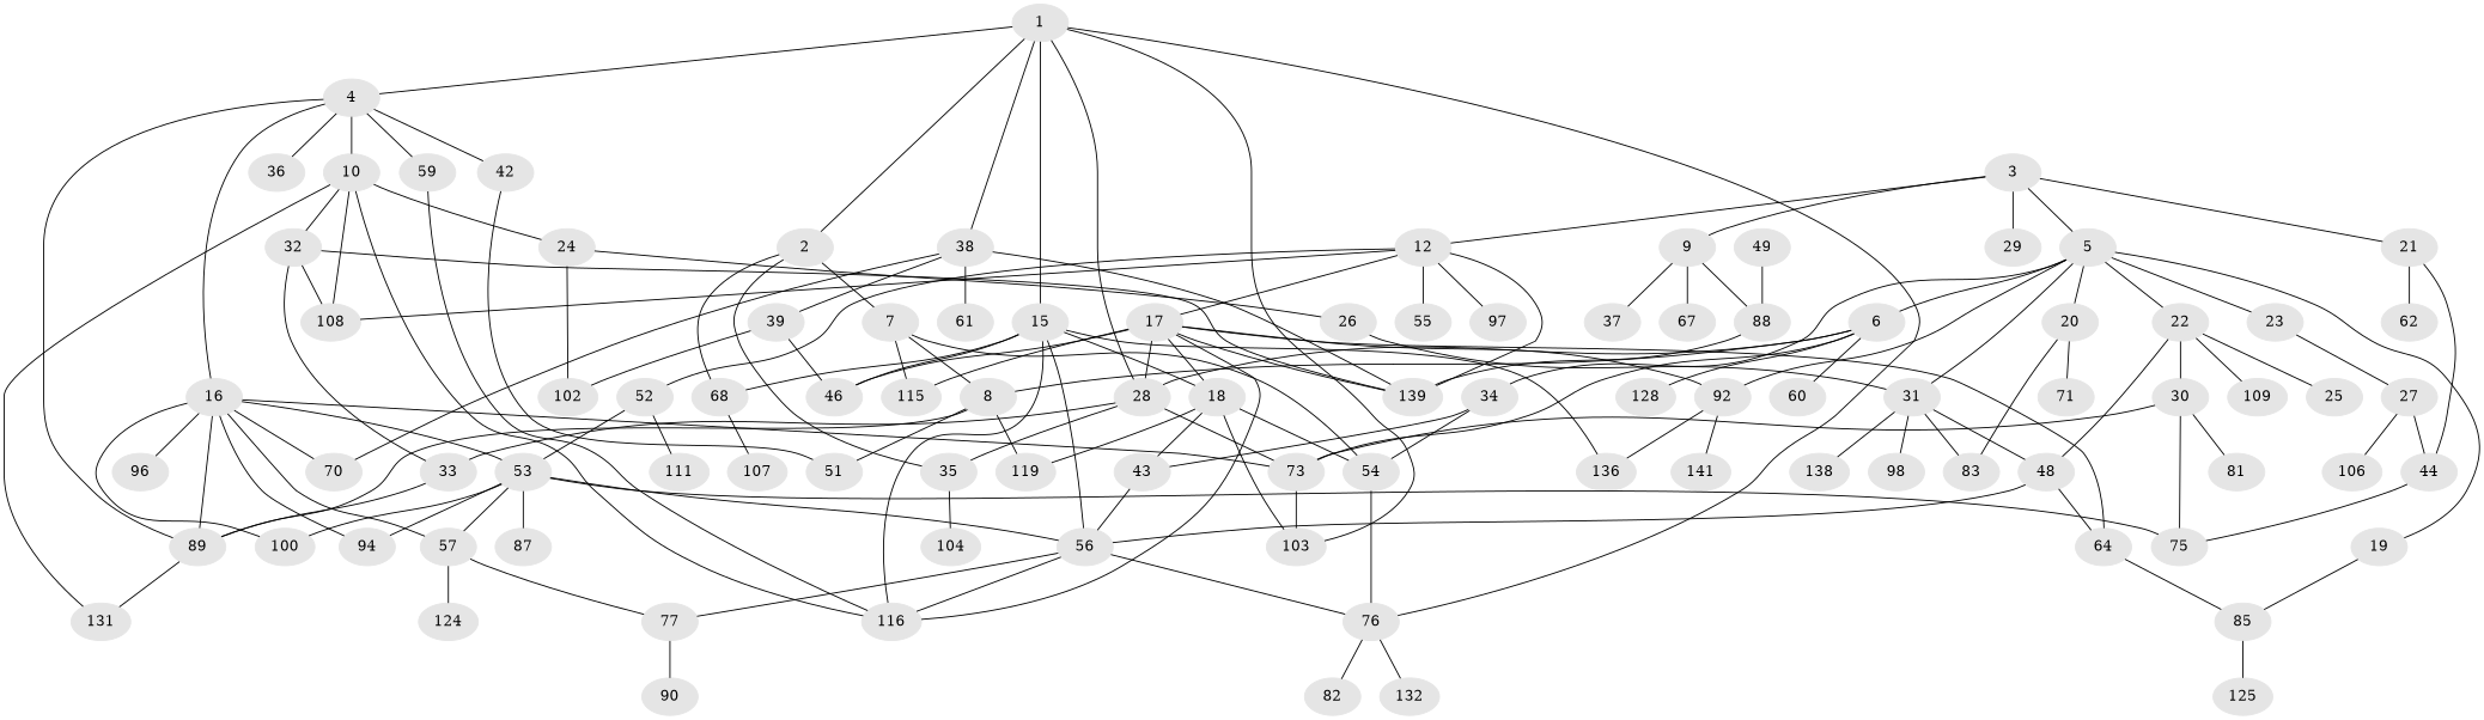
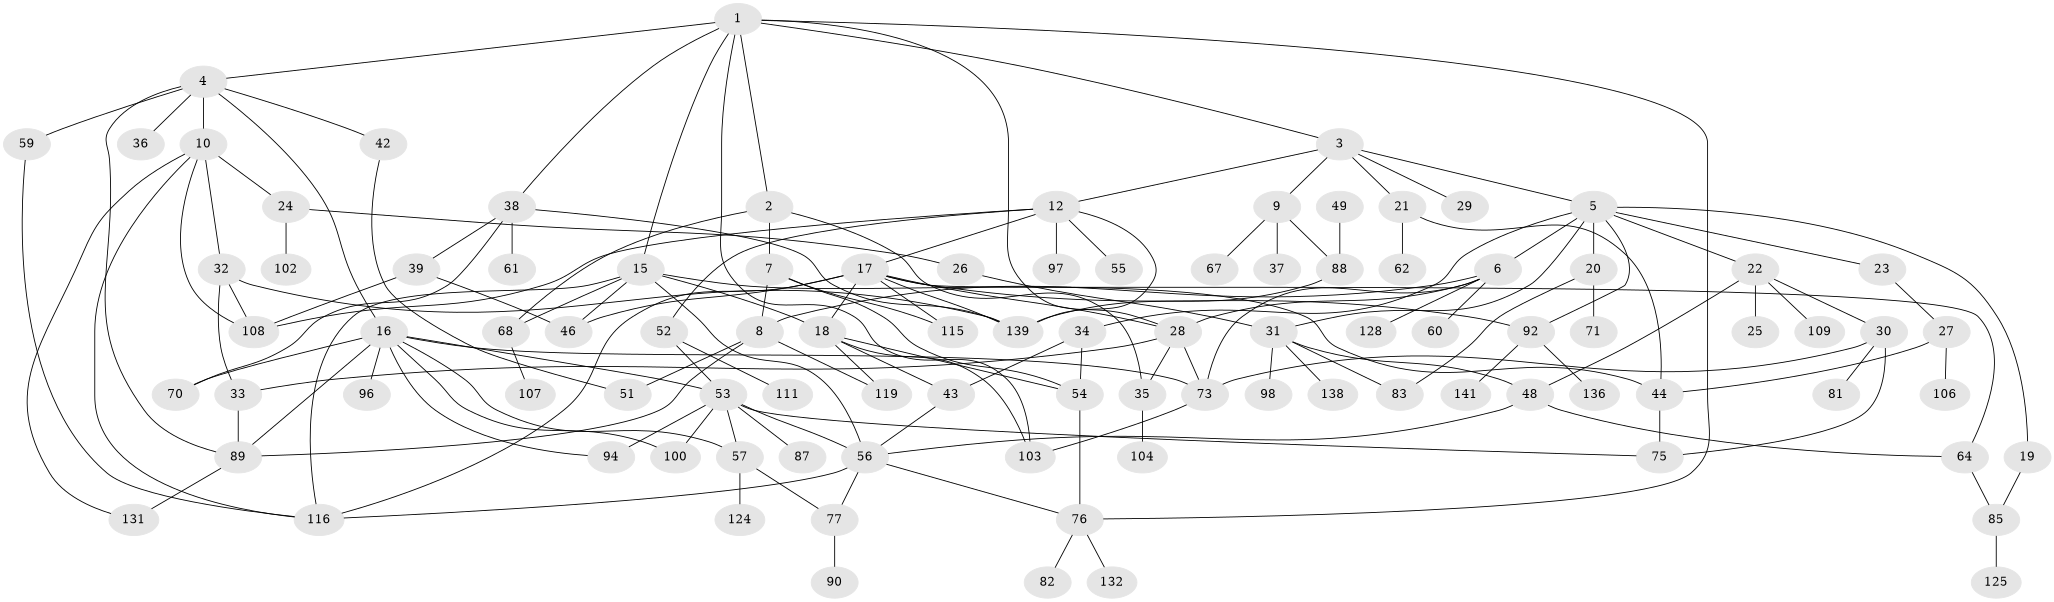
  graph {
    node [color=gray90 style=filled]
    1 [super="+99"]
    2 [super="+47"]
    3
    4
    15 [super="+137"]
    28 [super="+121"]
    38 [super="+50"]
    76 [super="+91"]
    103
    7
    35 [super="+66"]
    68 [super="+95"]
    5 [super="+14"]
    9 [super="+11"]
    12 [super="+45"]
    21 [super="+74"]
    29
    10 [super="+122"]
    16 [super="+129"]
    36
    42
    59
    89
    116 [super="+118"]
    18 [super="+112"]
    44 [super="+114"]
    46
    56 [super="+69"]
    73 [super="+126"]
    33 [super="+40"]
    139 [super="+140"]
    70
    39
    61
    82 [super="+93"]
    132
    8 [super="+78"]
    54 [super="+86"]
    115
    104
    107
    6 [super="+130"]
    19
    20 [super="+134"]
    22 [super="+117"]
    23
    31 [super="+72"]
    34
    92
    37
    67
    88 [super="+110"]
    108
    17 [super="+41"]
    52 [super="+127"]
    55
    97
    62
    24 [super="+101"]
    32 [super="+80"]
    131
    53 [super="+79"]
    57
    94
    96
    100
    51
    60
    128
    85 [super="+105"]
    71 [super="+123"]
    83
    25
    30 [super="+135"]
    48 [super="+113"]
    109
    27 [super="+65"]
    98
    138
    43
    136
    141
    119 [super="+133"]
    26
    102
    64
    111
    49
    75
    77 [super="+120"]
    87
    124
    125
    81
    106
    90
    1 -- 2
+   1 -- 3
    1 -- 4
    1 -- 15
    1 -- 28
    1 -- 38
    1 -- 76
    1 -- 103
    2 -- 7
    2 -- 35
    2 -- 68
    3 -- 5
    3 -- 9
    3 -- 12
    3 -- 21
    3 -- 29
    4 -- 10
    4 -- 16
    4 -- 36
    4 -- 42
    4 -- 59
    4 -- 89
    15 -- 68
    15 -- 116
    15 -- 18
-   15 -- 136
+   15 -- 44
    15 -- 46
    15 -- 56
    28 -- 35
    28 -- 73
    28 -- 33
    38 -- 139
    38 -- 70
    38 -- 39
    38 -- 61
    76 -- 82
    76 -- 132
    7 -- 8
    7 -- 54
    7 -- 115
    35 -- 104
    68 -- 107
    5 -- 6
    5 -- 19
    5 -- 20
    5 -- 22
    5 -- 23
    5 -- 31
    5 -- 34
    5 -- 92
    9 -- 37
    9 -- 67
    9 -- 88
    12 -- 139
    12 -- 108
    12 -- 17
    12 -- 52
    12 -- 55
    12 -- 97
    21 -- 44
    21 -- 62
    10 -- 116
    10 -- 108
    10 -- 24
    10 -- 32
    10 -- 131
    16 -- 89
    16 -- 73
    16 -- 70
    16 -- 53
    16 -- 57
    16 -- 94
    16 -- 96
    16 -- 100
    42 -- 51
    59 -- 116
    89 -- 131
    18 -- 103
    18 -- 54
    18 -- 43
    18 -- 119
    44 -- 75
    56 -- 76
    56 -- 116
    56 -- 77
    73 -- 103
    33 -- 89
    39 -- 46
-   39 -- 102
+   39 -- 108
    8 -- 89
    8 -- 51
    8 -- 119
    54 -- 76 [weight=2]
    6 -- 28
    6 -- 73
    6 -- 8
    6 -- 60
    6 -- 128
    19 -- 85
    20 -- 71
    20 -- 83
    22 -- 25
    22 -- 30
    22 -- 48
    22 -- 109
    23 -- 27
    31 -- 83
    31 -- 48
    31 -- 98
    31 -- 138
    34 -- 54
    34 -- 43
    92 -- 136
    92 -- 141
    88 -- 139
    17 -- 28
    17 -- 116
    17 -- 18
    17 -- 46
    17 -- 139
    17 -- 115
    17 -- 92
    17 -- 64
    52 -- 53
    52 -- 111
    24 -- 26
    24 -- 102
    32 -- 33
    32 -- 139
    32 -- 108
    53 -- 56
    53 -- 57
    53 -- 94
    53 -- 100
    53 -- 75
    53 -- 87
    57 -- 77
    57 -- 124
    85 -- 125
    30 -- 73
    30 -- 75
    30 -- 81
    48 -- 56
    48 -- 64
    27 -- 44
    27 -- 106
    43 -- 56
    26 -- 31
    64 -- 85
    49 -- 88
    77 -- 90
  }
